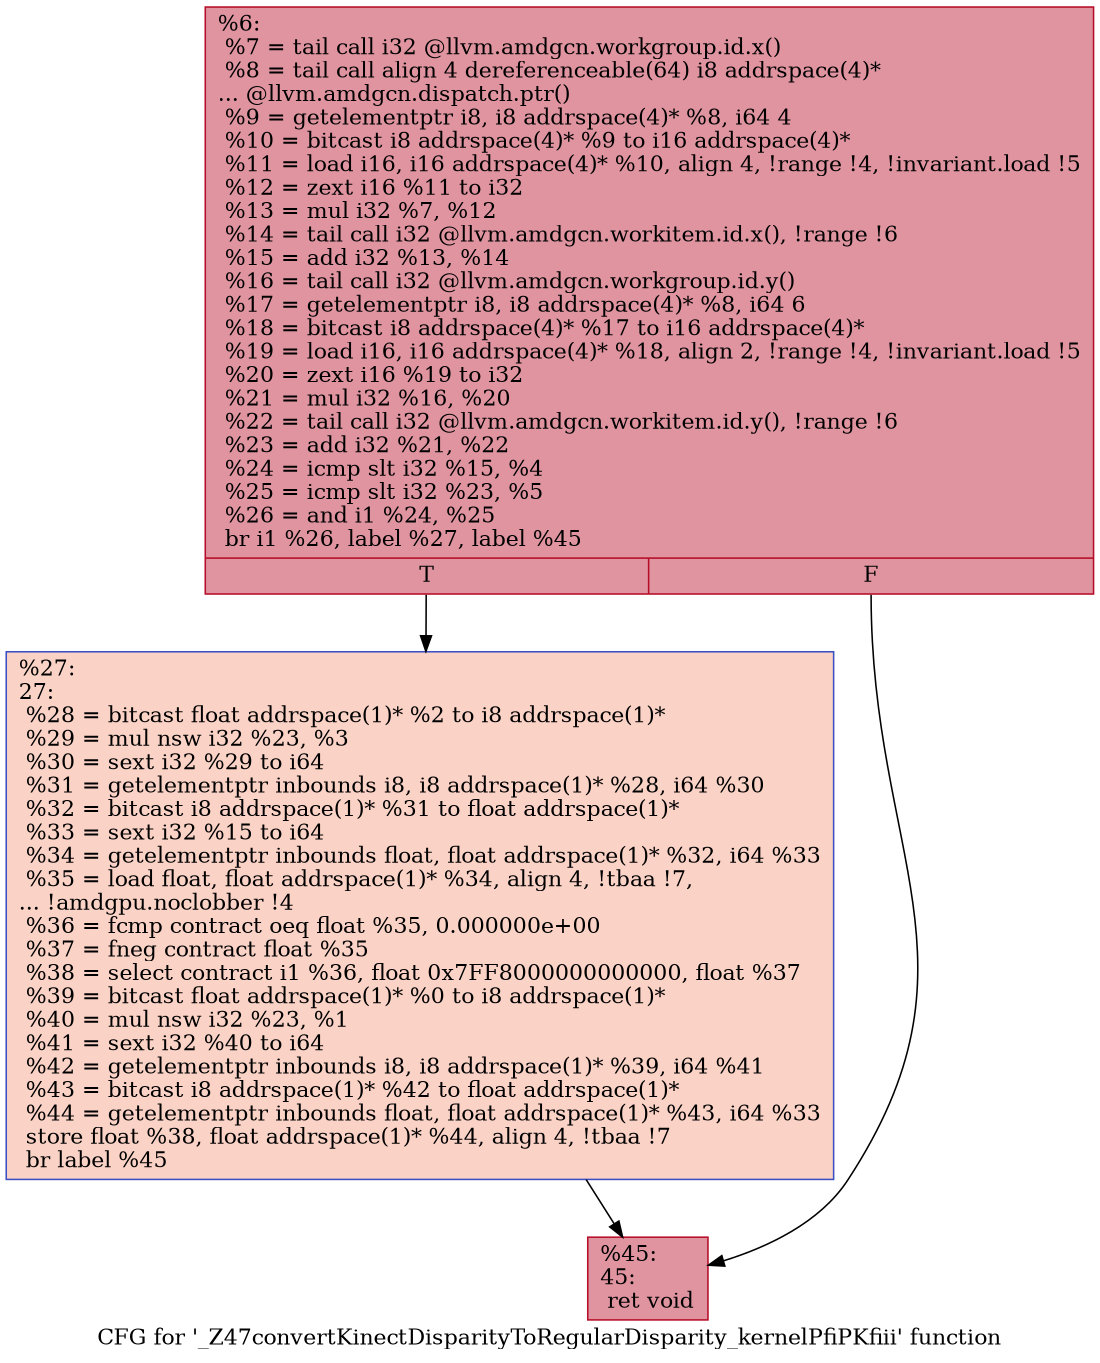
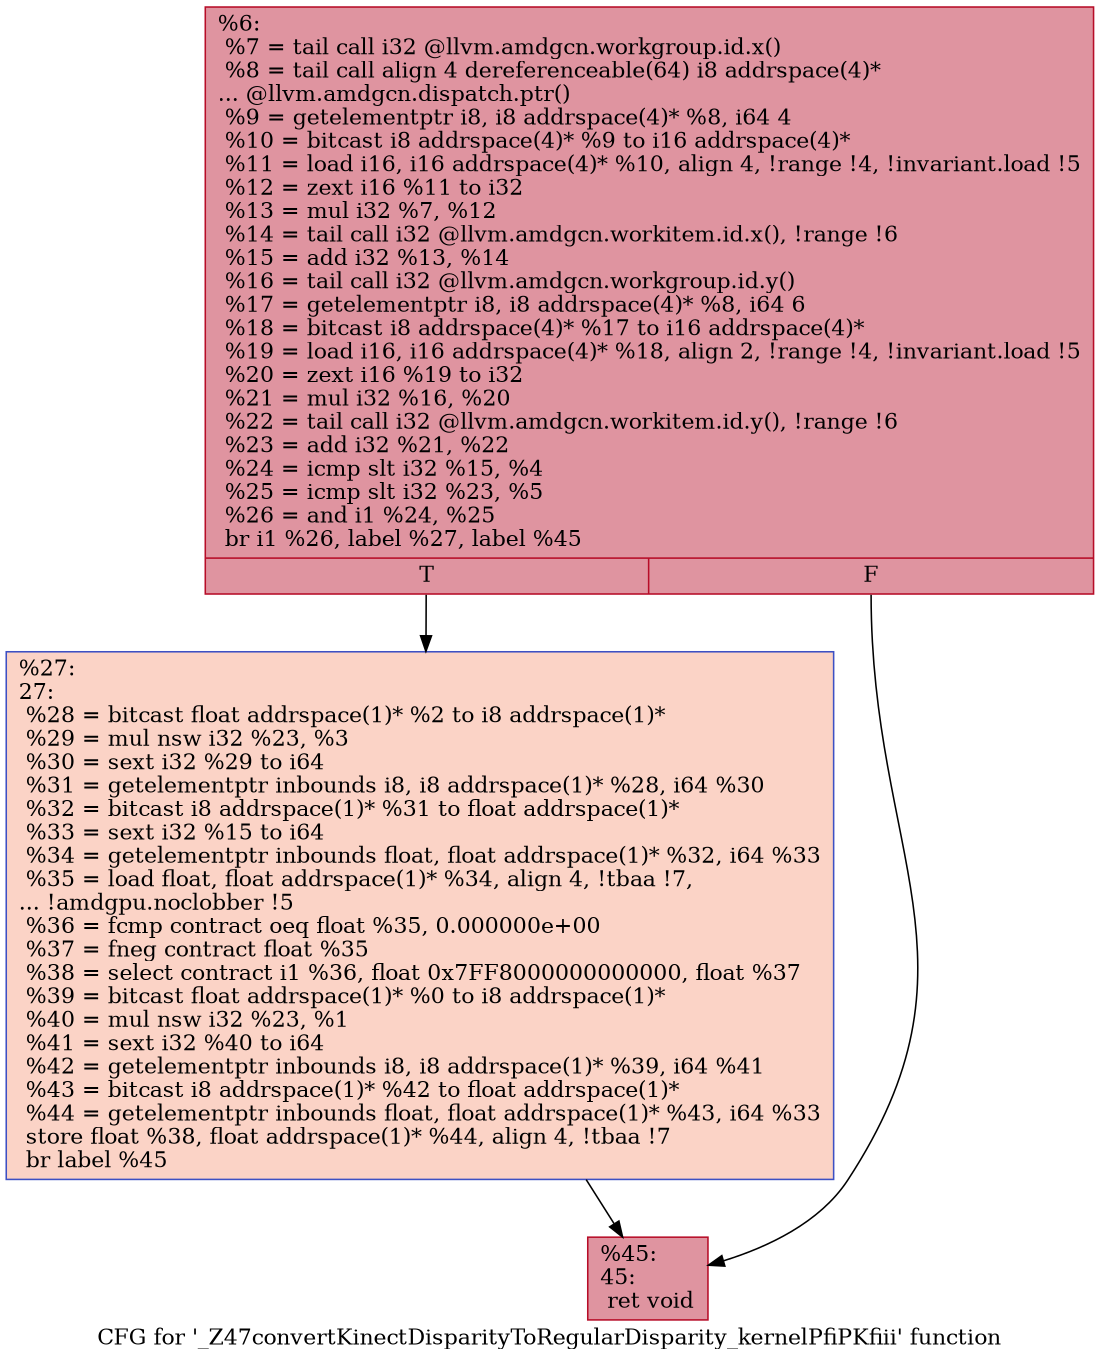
  digraph {
    label="CFG for '_Z47convertKinectDisparityToRegularDisparity_kernelPfiPKfiii' function"
    node [color="#b70d28ff" fillcolor="#b70d2870" shape=record style=filled]
    n1 [label="{%6:\l  %7 = tail call i32 @llvm.amdgcn.workgroup.id.x()\l  %8 = tail call align 4 dereferenceable(64) i8 addrspace(4)*\l... @llvm.amdgcn.dispatch.ptr()\l  %9 = getelementptr i8, i8 addrspace(4)* %8, i64 4\l  %10 = bitcast i8 addrspace(4)* %9 to i16 addrspace(4)*\l  %11 = load i16, i16 addrspace(4)* %10, align 4, !range !4, !invariant.load !5\l  %12 = zext i16 %11 to i32\l  %13 = mul i32 %7, %12\l  %14 = tail call i32 @llvm.amdgcn.workitem.id.x(), !range !6\l  %15 = add i32 %13, %14\l  %16 = tail call i32 @llvm.amdgcn.workgroup.id.y()\l  %17 = getelementptr i8, i8 addrspace(4)* %8, i64 6\l  %18 = bitcast i8 addrspace(4)* %17 to i16 addrspace(4)*\l  %19 = load i16, i16 addrspace(4)* %18, align 2, !range !4, !invariant.load !5\l  %20 = zext i16 %19 to i32\l  %21 = mul i32 %16, %20\l  %22 = tail call i32 @llvm.amdgcn.workitem.id.y(), !range !6\l  %23 = add i32 %21, %22\l  %24 = icmp slt i32 %15, %4\l  %25 = icmp slt i32 %23, %5\l  %26 = and i1 %24, %25\l  br i1 %26, label %27, label %45\l|{<s0>T|<s1>F}}"]
-   n2 [color="#3d50c3ff" fillcolor="#f59c7d70" label="{%27:\l27:                                               \l  %28 = bitcast float addrspace(1)* %2 to i8 addrspace(1)*\l  %29 = mul nsw i32 %23, %3\l  %30 = sext i32 %29 to i64\l  %31 = getelementptr inbounds i8, i8 addrspace(1)* %28, i64 %30\l  %32 = bitcast i8 addrspace(1)* %31 to float addrspace(1)*\l  %33 = sext i32 %15 to i64\l  %34 = getelementptr inbounds float, float addrspace(1)* %32, i64 %33\l  %35 = load float, float addrspace(1)* %34, align 4, !tbaa !7,\l... !amdgpu.noclobber !4\l  %36 = fcmp contract oeq float %35, 0.000000e+00\l  %37 = fneg contract float %35\l  %38 = select contract i1 %36, float 0x7FF8000000000000, float %37\l  %39 = bitcast float addrspace(1)* %0 to i8 addrspace(1)*\l  %40 = mul nsw i32 %23, %1\l  %41 = sext i32 %40 to i64\l  %42 = getelementptr inbounds i8, i8 addrspace(1)* %39, i64 %41\l  %43 = bitcast i8 addrspace(1)* %42 to float addrspace(1)*\l  %44 = getelementptr inbounds float, float addrspace(1)* %43, i64 %33\l  store float %38, float addrspace(1)* %44, align 4, !tbaa !7\l  br label %45\l}"]
+   n2 [color="#3d50c3ff" fillcolor="#f59c7d70" label="{%27:\l27:                                               \l  %28 = bitcast float addrspace(1)* %2 to i8 addrspace(1)*\l  %29 = mul nsw i32 %23, %3\l  %30 = sext i32 %29 to i64\l  %31 = getelementptr inbounds i8, i8 addrspace(1)* %28, i64 %30\l  %32 = bitcast i8 addrspace(1)* %31 to float addrspace(1)*\l  %33 = sext i32 %15 to i64\l  %34 = getelementptr inbounds float, float addrspace(1)* %32, i64 %33\l  %35 = load float, float addrspace(1)* %34, align 4, !tbaa !7,\l... !amdgpu.noclobber !5\l  %36 = fcmp contract oeq float %35, 0.000000e+00\l  %37 = fneg contract float %35\l  %38 = select contract i1 %36, float 0x7FF8000000000000, float %37\l  %39 = bitcast float addrspace(1)* %0 to i8 addrspace(1)*\l  %40 = mul nsw i32 %23, %1\l  %41 = sext i32 %40 to i64\l  %42 = getelementptr inbounds i8, i8 addrspace(1)* %39, i64 %41\l  %43 = bitcast i8 addrspace(1)* %42 to float addrspace(1)*\l  %44 = getelementptr inbounds float, float addrspace(1)* %43, i64 %33\l  store float %38, float addrspace(1)* %44, align 4, !tbaa !7\l  br label %45\l}"]
    n3 [label="{%45:\l45:                                               \l  ret void\l}"]
    n1 -> n2 [tailport=s0]
    n1 -> n3 [tailport=s1]
    n2 -> n3
  }
